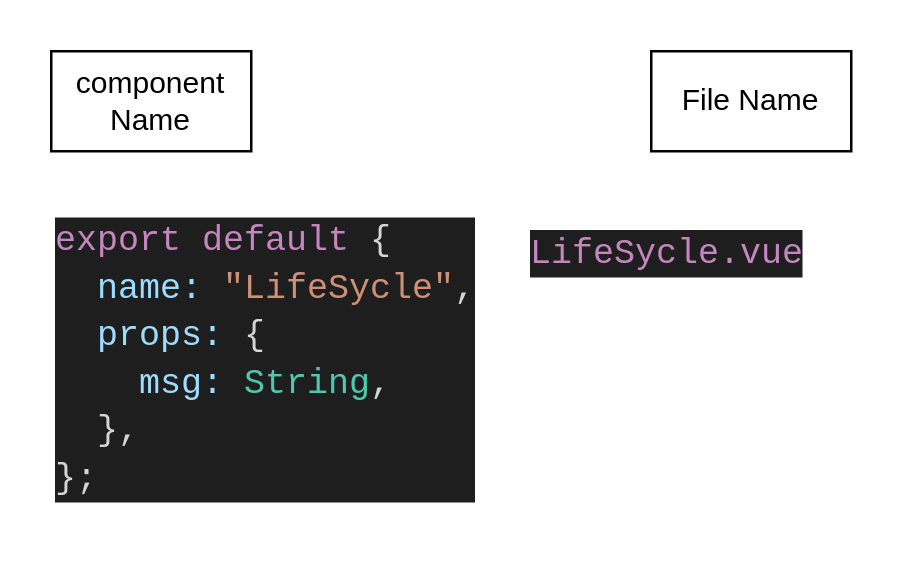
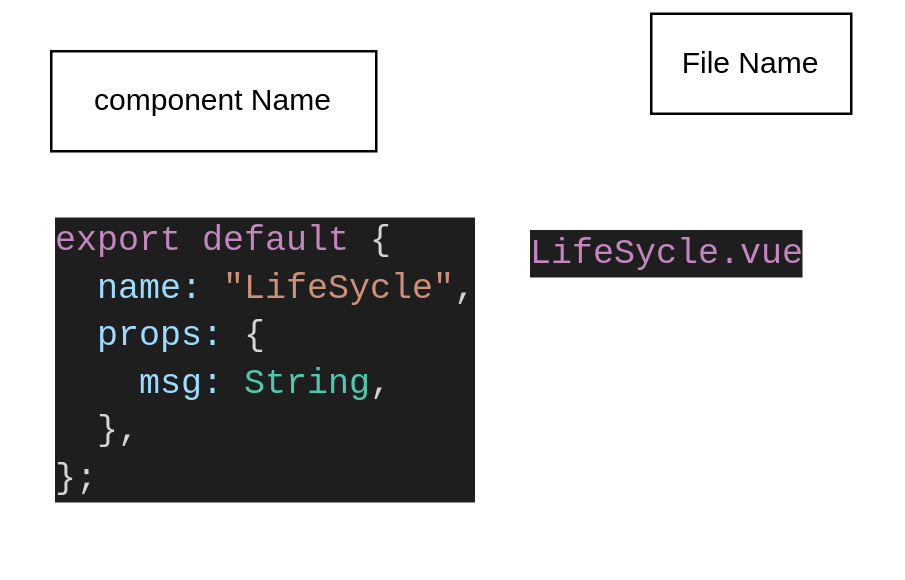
  <mxCell id="0" />
  <mxCell id="1" parent="0" />
- <mxCell id="2" value="component Name" style="rounded=0;whiteSpace=wrap;html=1;" vertex="1" parent="1"><mxGeometry x="20" y="20" width="80" height="40" as="geometry" /></mxCell>
+ <mxCell id="2" value="component Name" style="rounded=0;whiteSpace=wrap;html=1;" vertex="1" parent="1"><mxGeometry x="20" y="20" width="130" height="40" as="geometry" /></mxCell>
  <mxCell id="3" value="&lt;div style=&quot;color: rgb(212, 212, 212); background-color: rgb(30, 30, 30); font-family: consolas, &amp;quot;courier new&amp;quot;, monospace; font-weight: normal; font-size: 14px; line-height: 19px;&quot;&gt;&lt;div&gt;&lt;span style=&quot;color: #c586c0&quot;&gt;export&lt;/span&gt;&lt;span style=&quot;color: #d4d4d4&quot;&gt;&amp;nbsp;&lt;/span&gt;&lt;span style=&quot;color: #c586c0&quot;&gt;default&lt;/span&gt;&lt;span style=&quot;color: #d4d4d4&quot;&gt;&amp;nbsp;{&lt;/span&gt;&lt;/div&gt;&lt;div&gt;&lt;span style=&quot;color: #d4d4d4&quot;&gt;&amp;nbsp;&amp;nbsp;&lt;/span&gt;&lt;span style=&quot;color: #9cdcfe&quot;&gt;name:&lt;/span&gt;&lt;span style=&quot;color: #d4d4d4&quot;&gt;&amp;nbsp;&lt;/span&gt;&lt;span style=&quot;color: #ce9178&quot;&gt;&quot;LifeSycle&quot;&lt;/span&gt;&lt;span style=&quot;color: #d4d4d4&quot;&gt;,&lt;/span&gt;&lt;/div&gt;&lt;div&gt;&lt;span style=&quot;color: #d4d4d4&quot;&gt;&amp;nbsp;&amp;nbsp;&lt;/span&gt;&lt;span style=&quot;color: #9cdcfe&quot;&gt;props:&lt;/span&gt;&lt;span style=&quot;color: #d4d4d4&quot;&gt;&amp;nbsp;{&lt;/span&gt;&lt;/div&gt;&lt;div&gt;&lt;span style=&quot;color: #d4d4d4&quot;&gt;&amp;nbsp;&amp;nbsp;&amp;nbsp;&amp;nbsp;&lt;/span&gt;&lt;span style=&quot;color: #9cdcfe&quot;&gt;msg:&lt;/span&gt;&lt;span style=&quot;color: #d4d4d4&quot;&gt;&amp;nbsp;&lt;/span&gt;&lt;span style=&quot;color: #4ec9b0&quot;&gt;String&lt;/span&gt;&lt;span style=&quot;color: #d4d4d4&quot;&gt;,&lt;/span&gt;&lt;/div&gt;&lt;div&gt;&lt;span style=&quot;color: #d4d4d4&quot;&gt;&amp;nbsp;&amp;nbsp;},&lt;/span&gt;&lt;/div&gt;&lt;div&gt;&lt;span style=&quot;color: #d4d4d4&quot;&gt;};&lt;/span&gt;&lt;/div&gt;&lt;/div&gt;" style="text;whiteSpace=wrap;html=1;" vertex="1" parent="1"><mxGeometry x="20" y="80" width="180" height="130" as="geometry" /></mxCell>
- <mxCell id="4" value="File Name" style="rounded=0;whiteSpace=wrap;html=1;" vertex="1" parent="1"><mxGeometry x="260" y="20" width="80" height="40" as="geometry" /></mxCell>
+ <mxCell id="4" value="File Name" style="rounded=0;whiteSpace=wrap;html=1;" vertex="1" parent="1"><mxGeometry x="260" y="5" width="80" height="40" as="geometry" /></mxCell>
  <mxCell id="5" value="&lt;div style=&quot;background-color: rgb(30 , 30 , 30) ; font-family: &amp;#34;consolas&amp;#34; , &amp;#34;courier new&amp;#34; , monospace ; font-weight: normal ; font-size: 14px ; line-height: 19px&quot;&gt;&lt;div&gt;&lt;font color=&quot;#c586c0&quot;&gt;LifeSycle.vue&lt;/font&gt;&lt;/div&gt;&lt;/div&gt;" style="text;whiteSpace=wrap;html=1;" vertex="1" parent="1"><mxGeometry x="210" y="85" width="100" height="30" as="geometry" /></mxCell>
